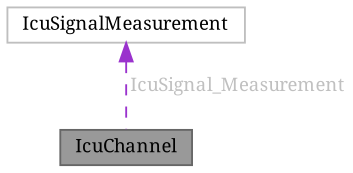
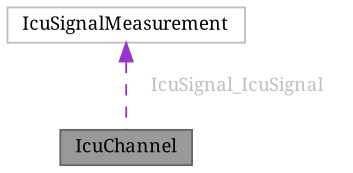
  digraph {
    fontname="Noto Serif"
    node [fontname="Noto Serif" fontsize=10 shape=box style=filled]
    n1 [color=gray40 fillcolor=grey60 fontcolor=black height=0.2 label=IcuChannel width=0.4]
    n2 [color=grey75 fillcolor=white height=0.2 label=IcuSignalMeasurement width=0.4]
-   n2 -> n1 [color=darkorchid3 dir=back fontcolor=grey fontname="Noto Serif" fontsize=10 label=" IcuSignal_Measurement" labelfontname=Helvetica labelfontsize=10 style=dashed]
+   n2 -> n1 [color=darkorchid3 dir=back fontcolor=grey fontname="Noto Serif" fontsize=10 label=" IcuSignal_IcuSignal" labelfontname=Helvetica labelfontsize=10 style=dashed]
  }
